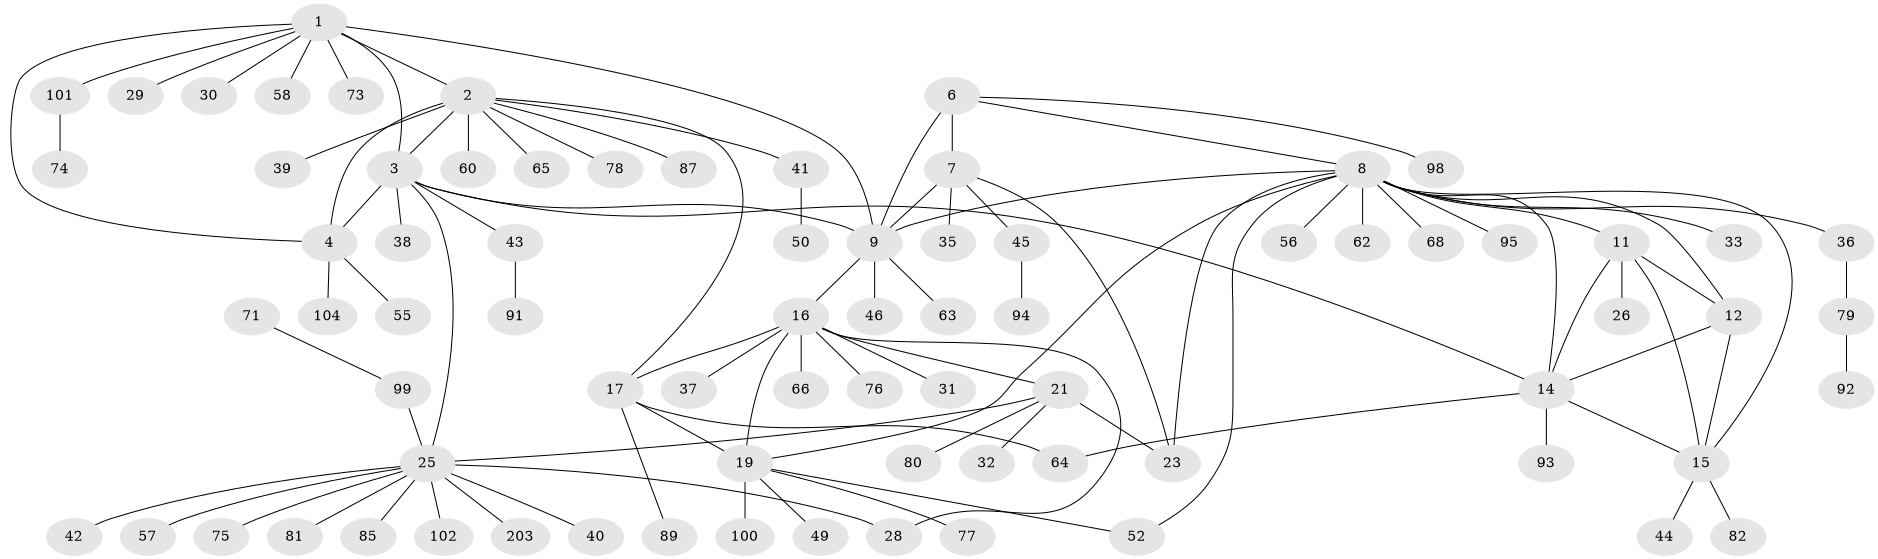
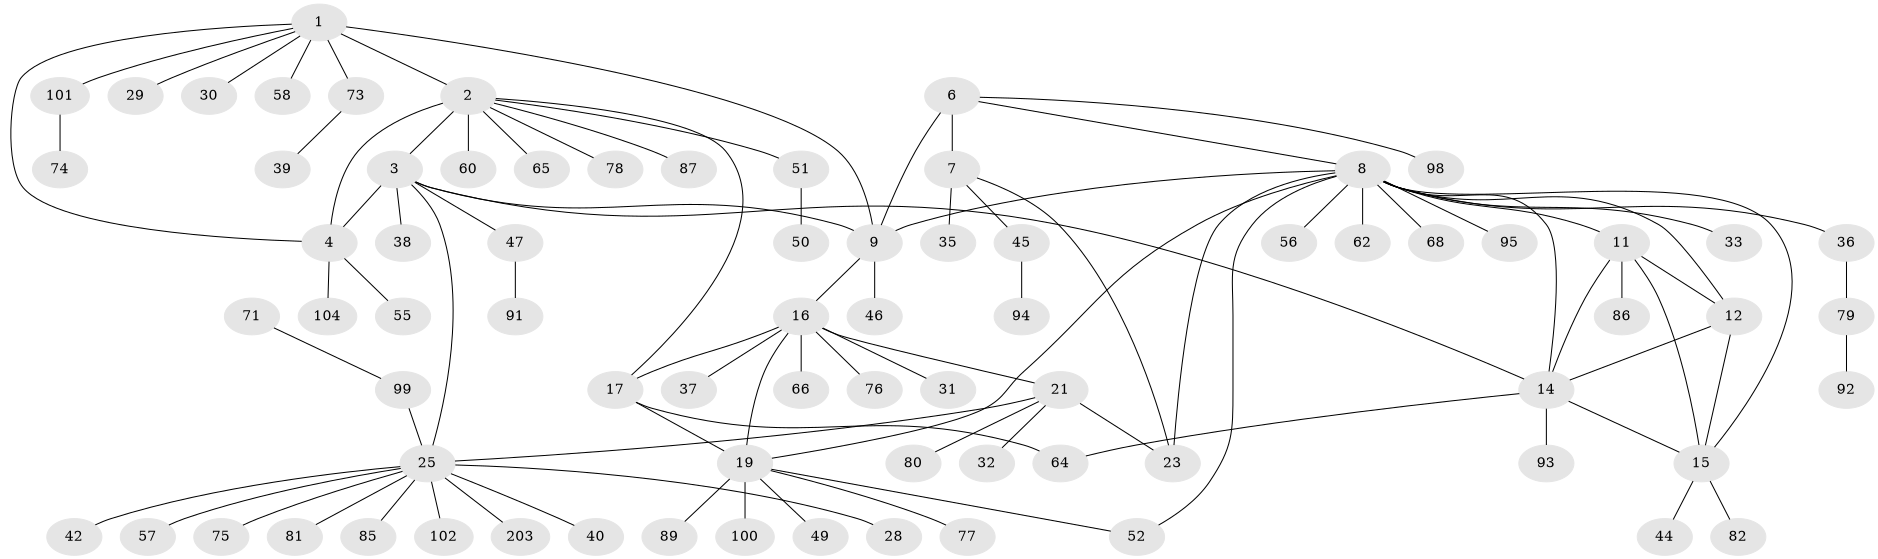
  graph {
    node [color=gray90 style=filled]
    1 [super="+84"]
    2 [super="+5"]
    3 [super="+27"]
    4 [super="+83"]
    9 [super="+10"]
    29
    30
    58
    73
    101
    17 [super="+20"]
    39
-   41
+   41 [label=51]
    60
    65
    78
    87
    14 [super="+72"]
    25 [super="+48"]
    38
-   47 [super="+69" label=43]
+   47 [super="+69"]
    55
    104
    16 [super="+18"]
    46
-   63
    74
    19 [super="+43"]
    64
    89
    50
    15
    93
    28 [super="+34"]
    40 [super="+105"]
    42
    57
    75
    81 [super="+90"]
    85
    102
    n42 [label=203]
    91
    6 [super="+61"]
    7 [super="+67"]
    8 [super="+13"]
    98
    23 [super="+24"]
    35 [super="+54"]
    45
    11 [super="+59"]
    12 [super="+70"]
    33
    36
    52
    56
    62
    68
    95
    94
-   26
+   26 [label=86]
    44
    82
    49
    77 [super="+88"]
    100
    79 [super="+97"]
    21 [super="+22"]
    31 [super="+53"]
    37
    66
    76
    32
    80
    71
    99
    92
    1 -- 2 [weight=2]
-   1 -- 3
    1 -- 4
    1 -- 9
    1 -- 29
    1 -- 30
    1 -- 58
    1 -- 73
    1 -- 101
    2 -- 3 [weight=2]
    2 -- 4 [weight=2]
    2 -- 17
-   2 -- 39
+   73 -- 39
    2 -- 41
    2 -- 60
    2 -- 65
    2 -- 78
    2 -- 87
    3 -- 4
    3 -- 9
    3 -- 14
    3 -- 25
    3 -- 38
    3 -- 47
    4 -- 55
    4 -- 104
    9 -- 16
    9 -- 46
-   9 -- 63
    101 -- 74
    17 -- 19 [weight=2]
    17 -- 64
-   17 -- 89
+   19 -- 89
    41 -- 50
    14 -- 64
    14 -- 15
    14 -- 93
    25 -- 28
    25 -- 40
    25 -- 42
    25 -- 57
    25 -- 75
    25 -- 81
    25 -- 85
    25 -- 102
    25 -- n42
    47 -- 91
    16 -- 17 [weight=4]
    16 -- 19 [weight=2]
-   16 -- 28
    16 -- 21
    16 -- 31
    16 -- 37
    16 -- 66
    16 -- 76
    19 -- 52
    19 -- 49
    19 -- 77
    19 -- 100
    15 -- 44
    15 -- 82
    6 -- 9 [weight=2]
    6 -- 7
    6 -- 8
    6 -- 98
-   7 -- 9 [weight=2]
    7 -- 23
    7 -- 35
    7 -- 45
    8 -- 9 [weight=2]
    8 -- 14
    8 -- 19
    8 -- 15
    8 -- 23
    8 -- 11
    8 -- 12
    8 -- 33
    8 -- 36
    8 -- 52
    8 -- 56
    8 -- 62
    8 -- 68
    8 -- 95
    45 -- 94
    11 -- 14
    11 -- 15
    11 -- 12
    11 -- 26
    12 -- 14
    12 -- 15
    36 -- 79
    79 -- 92
    21 -- 25 [weight=2]
    21 -- 23 [weight=4]
    21 -- 32
    21 -- 80
    71 -- 99
    99 -- 25 [weight=2]
  }
